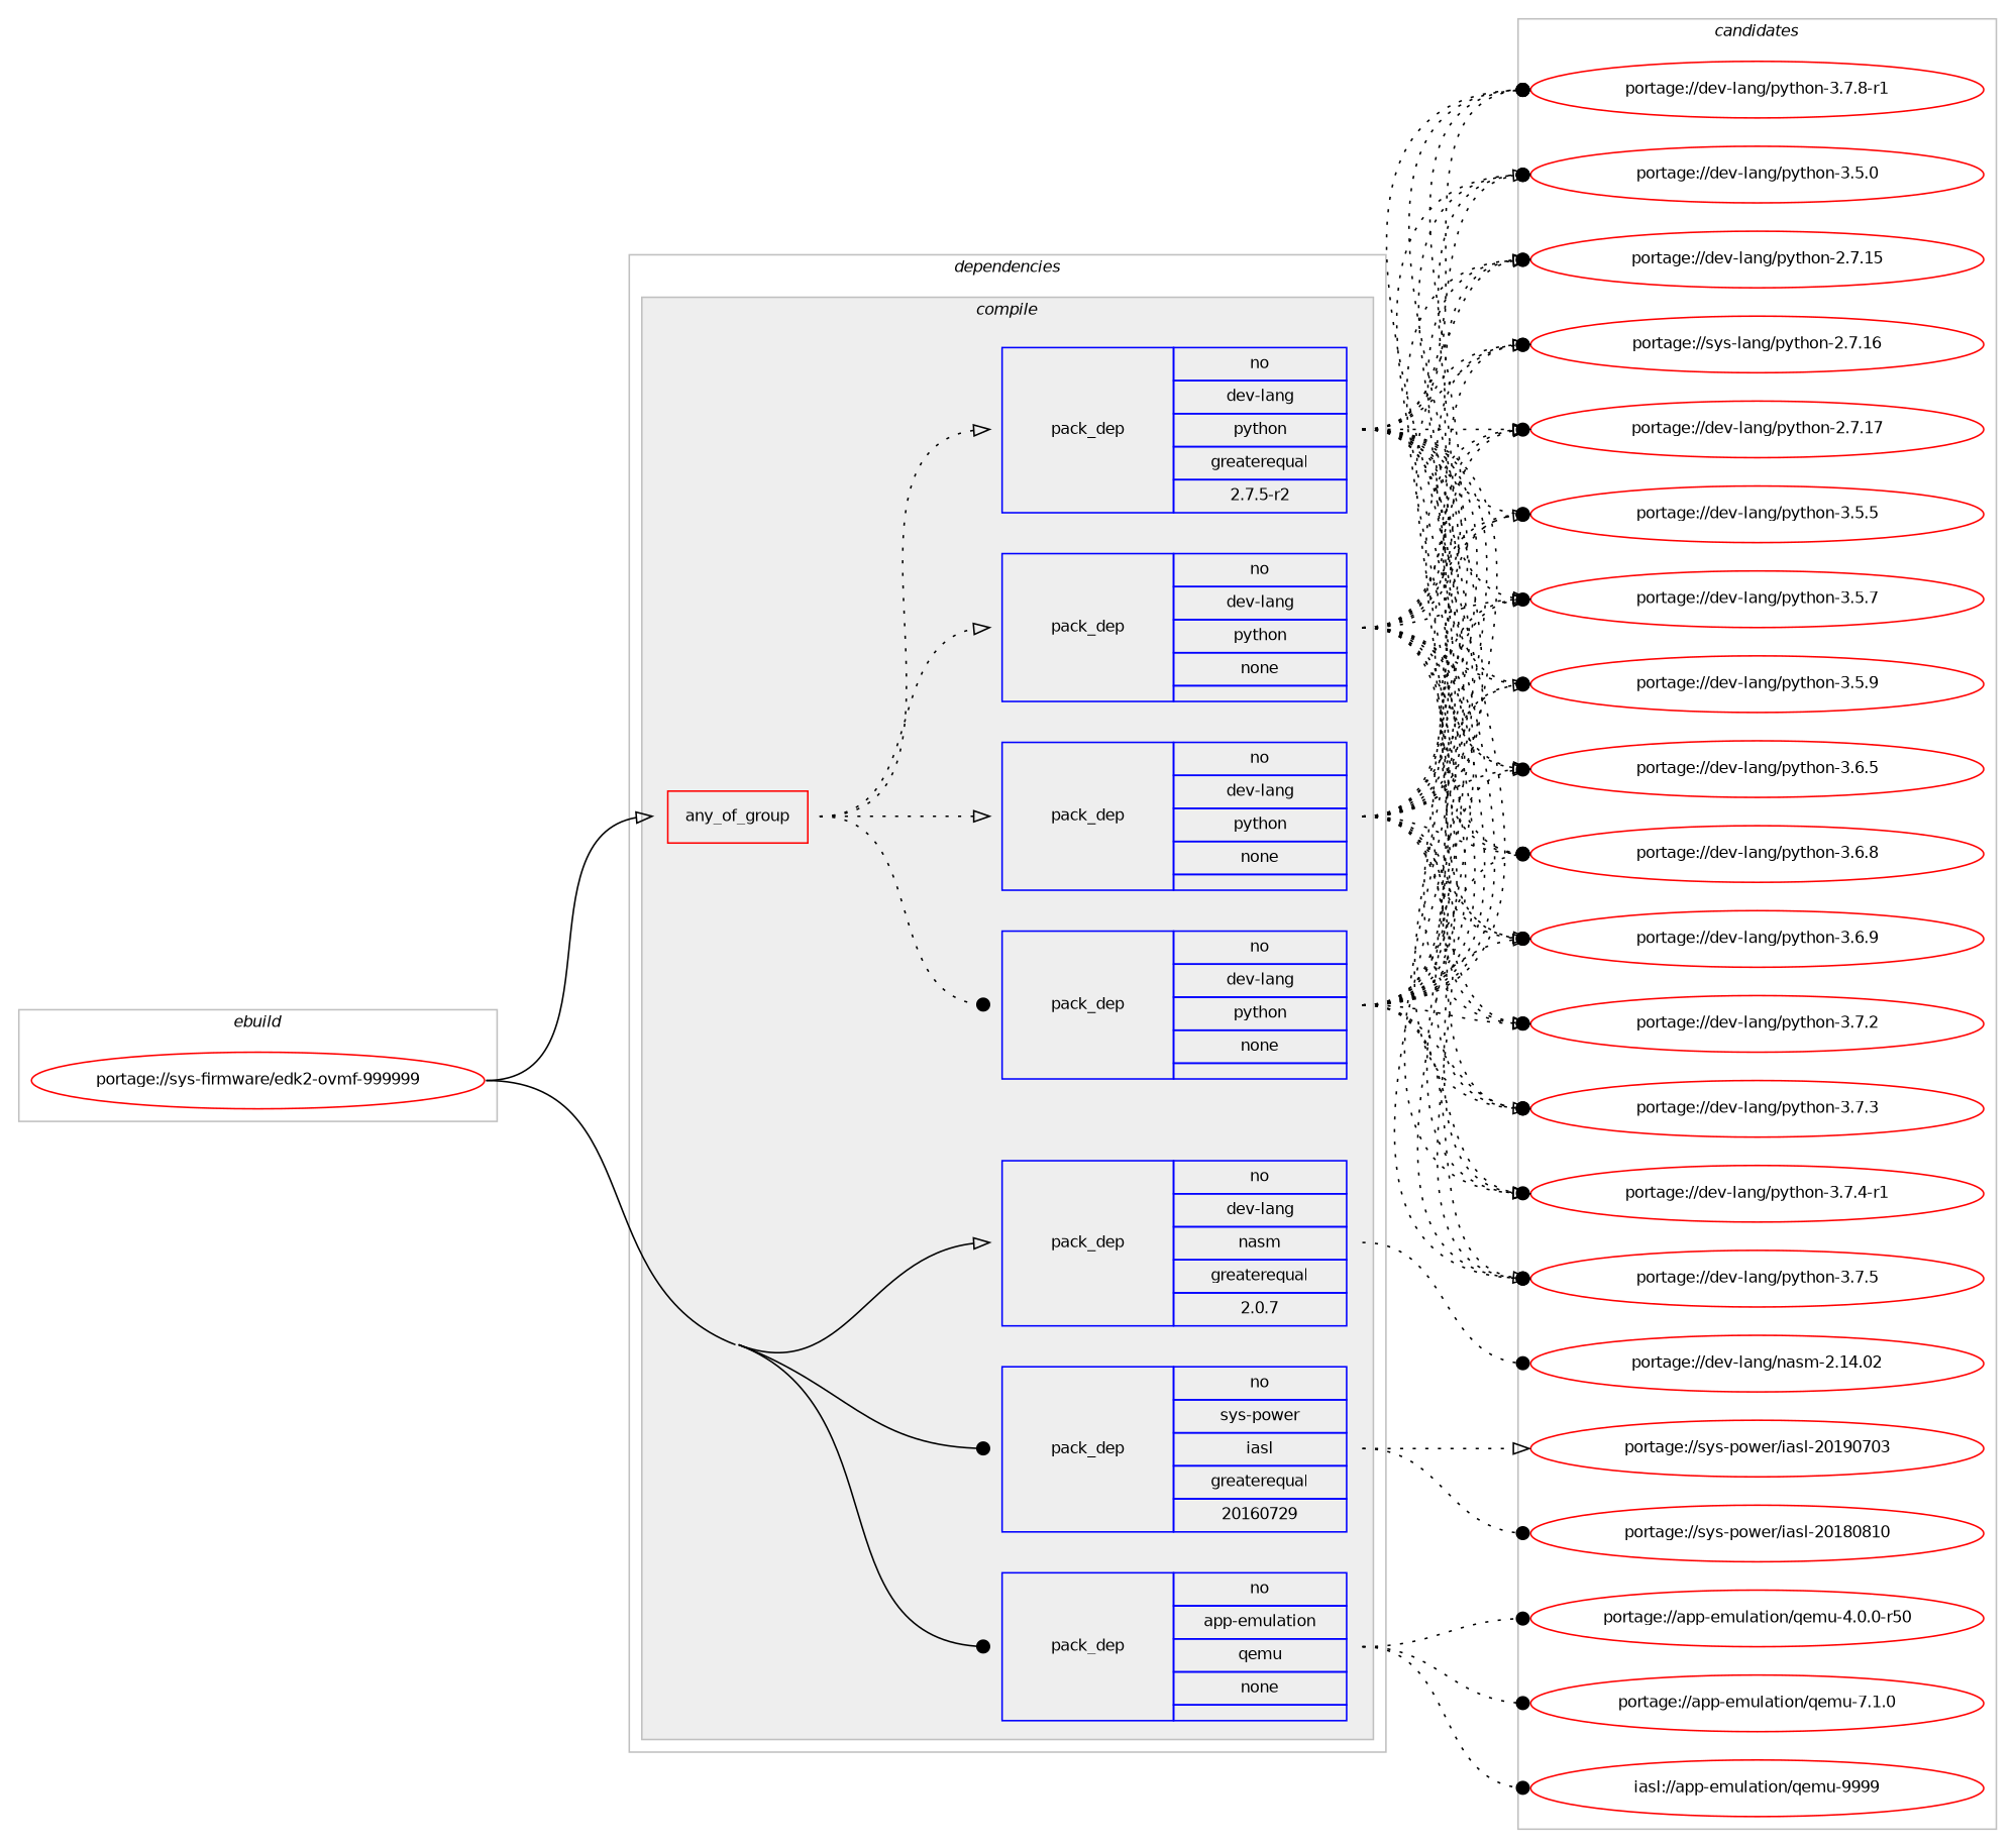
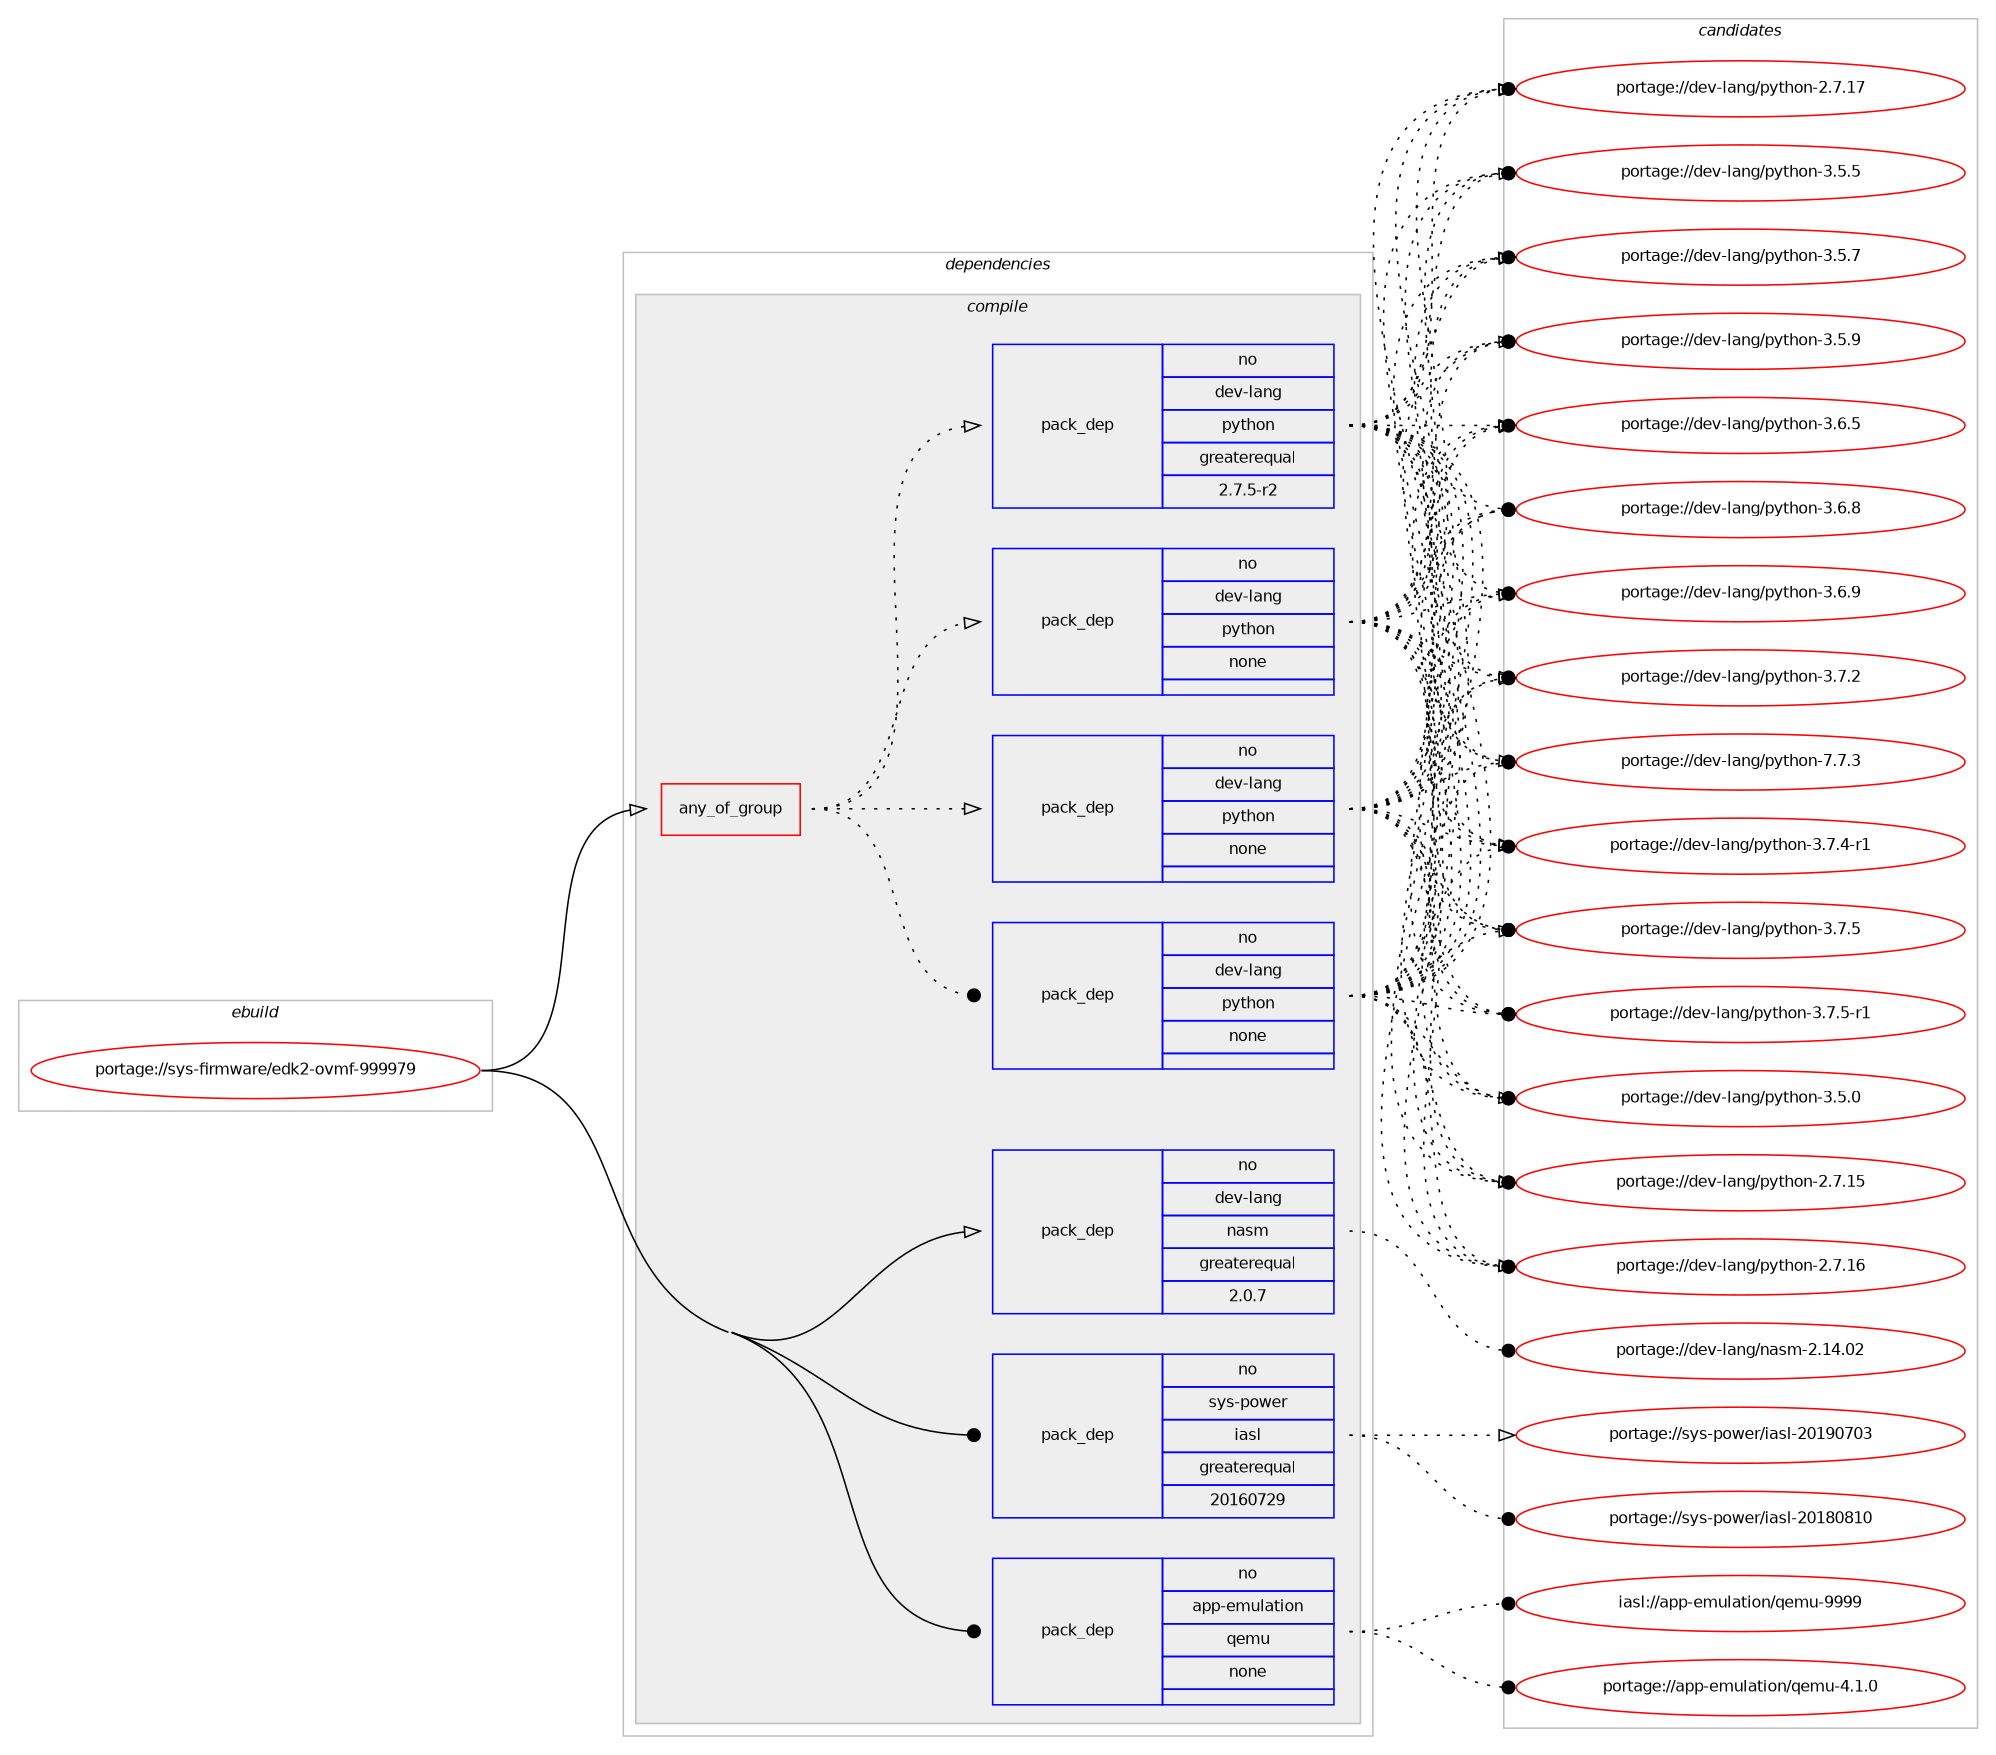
  digraph {
    compound=true
    concentrate=true
    fontname=Helvetica
    fontsize=10
    newrank=true
    rankdir=LR
    ranksep=1.5
    node [color=red fontname=Helvetica fontsize=10]
    edge [arrowhead=dot headport=w style=dotted tailport=e weight=100]
-   n1 [label="portage://sys-firmware/edk2-ovmf-999999" width=4]
+   n1 [label="portage://sys-firmware/edk2-ovmf-999979" width=4]
    n2 [color=blue label=<<TABLE BORDER="0" CELLBORDER="1" CELLSPACING="0" CELLPADDING="4" WIDTH="220"><TR><TD ROWSPAN="6" CELLPADDING="30">pack_dep</TD></TR><TR><TD WIDTH="110">no</TD></TR><TR><TD>dev-lang</TD></TR><TR><TD>python</TD></TR><TR><TD>none</TD></TR><TR><TD></TD></TR></TABLE>> shape=none]
    n3 [color=blue label=<<TABLE BORDER="0" CELLBORDER="1" CELLSPACING="0" CELLPADDING="4" WIDTH="220"><TR><TD ROWSPAN="6" CELLPADDING="30">pack_dep</TD></TR><TR><TD WIDTH="110">no</TD></TR><TR><TD>dev-lang</TD></TR><TR><TD>python</TD></TR><TR><TD>none</TD></TR><TR><TD></TD></TR></TABLE>> shape=none]
    n4 [color=blue label=<<TABLE BORDER="0" CELLBORDER="1" CELLSPACING="0" CELLPADDING="4" WIDTH="220"><TR><TD ROWSPAN="6" CELLPADDING="30">pack_dep</TD></TR><TR><TD WIDTH="110">no</TD></TR><TR><TD>dev-lang</TD></TR><TR><TD>python</TD></TR><TR><TD>none</TD></TR><TR><TD></TD></TR></TABLE>> shape=none]
    n5 [color=blue label=<<TABLE BORDER="0" CELLBORDER="1" CELLSPACING="0" CELLPADDING="4" WIDTH="220"><TR><TD ROWSPAN="6" CELLPADDING="30">pack_dep</TD></TR><TR><TD WIDTH="110">no</TD></TR><TR><TD>dev-lang</TD></TR><TR><TD>python</TD></TR><TR><TD>greaterequal</TD></TR><TR><TD>2.7.5-r2</TD></TR></TABLE>> shape=none]
    n6 [label=<<TABLE BORDER="0" CELLBORDER="1" CELLSPACING="0" CELLPADDING="4"><TR><TD CELLPADDING="10">any_of_group</TD></TR></TABLE>> shape=none]
    n7 [color=blue label=<<TABLE BORDER="0" CELLBORDER="1" CELLSPACING="0" CELLPADDING="4" WIDTH="220"><TR><TD ROWSPAN="6" CELLPADDING="30">pack_dep</TD></TR><TR><TD WIDTH="110">no</TD></TR><TR><TD>app-emulation</TD></TR><TR><TD>qemu</TD></TR><TR><TD>none</TD></TR><TR><TD></TD></TR></TABLE>> shape=none]
    n8 [color=blue label=<<TABLE BORDER="0" CELLBORDER="1" CELLSPACING="0" CELLPADDING="4" WIDTH="220"><TR><TD ROWSPAN="6" CELLPADDING="30">pack_dep</TD></TR><TR><TD WIDTH="110">no</TD></TR><TR><TD>dev-lang</TD></TR><TR><TD>nasm</TD></TR><TR><TD>greaterequal</TD></TR><TR><TD>2.0.7</TD></TR></TABLE>> shape=none]
    n9 [color=blue label=<<TABLE BORDER="0" CELLBORDER="1" CELLSPACING="0" CELLPADDING="4" WIDTH="220"><TR><TD ROWSPAN="6" CELLPADDING="30">pack_dep</TD></TR><TR><TD WIDTH="110">no</TD></TR><TR><TD>sys-power</TD></TR><TR><TD>iasl</TD></TR><TR><TD>greaterequal</TD></TR><TR><TD>20160729</TD></TR></TABLE>> shape=none]
    n10 [label="portage://dev-lang/python-2.7.15" width=4]
-   n11 [label="portage://sys-lang/python-2.7.16" width=4]
+   n11 [label="portage://dev-lang/python-2.7.16" width=4]
    n12 [label="portage://dev-lang/python-2.7.17" width=4]
    n13 [label="portage://dev-lang/python-3.5.5" width=4]
    n14 [label="portage://dev-lang/python-3.5.7" width=4]
    n15 [label="portage://dev-lang/python-3.5.9" width=4]
    n16 [label="portage://dev-lang/python-3.6.5" width=4]
    n17 [label="portage://dev-lang/python-3.6.8" width=4]
    n18 [label="portage://dev-lang/python-3.6.9" width=4]
    n19 [label="portage://dev-lang/python-3.7.2" width=4]
-   n20 [label="portage://dev-lang/python-3.7.3" width=4]
+   n20 [label="portage://dev-lang/python-7.7.3" width=4]
    n21 [label="portage://dev-lang/python-3.7.4-r1" width=4]
    n22 [label="portage://dev-lang/python-3.7.5" width=4]
-   n23 [label="portage://dev-lang/python-3.7.8-r1" width=4]
+   n23 [label="portage://dev-lang/python-3.7.5-r1" width=4]
    n24 [label="portage://dev-lang/python-3.5.0" width=4]
-   n25 [label="portage://app-emulation/qemu-4.0.0-r50" width=4]
-   n26 [label="portage://app-emulation/qemu-7.1.0" width=4]
+   n26 [label="portage://app-emulation/qemu-4.1.0" width=4]
    n27 [label="iasl://app-emulation/qemu-9999" width=4]
    n28 [label="portage://dev-lang/nasm-2.14.02" width=4]
    n29 [label="portage://sys-power/iasl-20180810" width=4]
    n30 [label="portage://sys-power/iasl-20190703" width=4]
    subgraph cluster_1 {
      color=gray
      label=<<i>ebuild</i>>
      rank=same
      n1
    }
    subgraph cluster_2 {
      color=gray
      label=<<i>dependencies</i>>
      subgraph cluster_3 {
        color=gray
        fillcolor="#eeeeee"
        label=<<i>compile</i>>
        style=filled
        subgraph sub_4 {
          color=gray
          fillcolor="#eeeeee"
          label=<<i>compile</i>>
          style=filled
          n6
          subgraph sub_5 {
            color=gray
            fillcolor="#eeeeee"
            label=<<i>compile</i>>
            style=filled
            n2
          }
          subgraph sub_6 {
            color=gray
            fillcolor="#eeeeee"
            label=<<i>compile</i>>
            style=filled
            n3
          }
          subgraph sub_7 {
            color=gray
            fillcolor="#eeeeee"
            label=<<i>compile</i>>
            style=filled
            n4
          }
          subgraph sub_8 {
            color=gray
            fillcolor="#eeeeee"
            label=<<i>compile</i>>
            style=filled
            n5
          }
        }
        subgraph sub_9 {
          color=gray
          fillcolor="#eeeeee"
          label=<<i>compile</i>>
          style=filled
          n7
        }
        subgraph sub_10 {
          color=gray
          fillcolor="#eeeeee"
          label=<<i>compile</i>>
          style=filled
          n8
        }
        subgraph sub_11 {
          color=gray
          fillcolor="#eeeeee"
          label=<<i>compile</i>>
          style=filled
          n9
        }
      }
      subgraph cluster_12 {
        color=gray
        fillcolor="#eeeeee"
        label=<<i>compile and run</i>>
        style=filled
      }
      subgraph cluster_13 {
        color=gray
        fillcolor="#eeeeee"
        label=<<i>run</i>>
        style=filled
      }
    }
    subgraph cluster_14 {
      color=gray
      label=<<i>candidates</i>>
      rank=same
      subgraph sub_15 {
        color=black
        label=<<i>candidates</i>>
        nodesep=1
        rank=same
        n10
        n11
        n12
        n13
        n14
        n15
        n16
        n17
        n18
        n19
        n20
        n21
        n22
        n23
        n24
      }
      subgraph sub_16 {
        color=black
        label=<<i>candidates</i>>
        nodesep=1
        rank=same
        n10
        n11
        n12
        n13
        n14
        n15
        n16
        n17
        n18
        n19
        n20
        n21
        n22
        n23
        n24
      }
      subgraph sub_17 {
        color=black
        label=<<i>candidates</i>>
        nodesep=1
        rank=same
        n10
        n11
        n12
        n13
        n14
        n15
        n16
        n17
        n18
        n19
        n20
        n21
        n22
        n23
        n24
      }
      subgraph sub_18 {
        color=black
        label=<<i>candidates</i>>
        nodesep=1
        rank=same
        n10
        n11
        n12
        n13
        n14
        n15
        n16
        n17
        n18
        n19
        n20
        n21
        n22
        n23
        n24
      }
      subgraph sub_19 {
        color=black
        label=<<i>candidates</i>>
        nodesep=1
        rank=same
-       n25
        n26
        n27
      }
      subgraph sub_20 {
        color=black
        label=<<i>candidates</i>>
        nodesep=1
        rank=same
        n28
      }
      subgraph sub_21 {
        color=black
        label=<<i>candidates</i>>
        nodesep=1
        rank=same
        n29
        n30
      }
    }
    n1 -> n6 [arrowhead=onormal style=solid weight=20]
    n1 -> n7 [style=solid weight=20]
    n1 -> n8 [arrowhead=onormal style=solid weight=20]
    n1 -> n9 [style=solid weight=20]
    n2 -> n10 [arrowhead=onormal]
    n2 -> n11 [arrowhead=onormal]
    n2 -> n12
    n2 -> n13
    n2 -> n14
    n2 -> n15 [arrowhead=onormal]
    n2 -> n16
    n2 -> n17
    n2 -> n18 [arrowhead=onormal]
    n2 -> n19 [arrowhead=onormal]
    n2 -> n20
    n2 -> n21
    n2 -> n22 [arrowhead=onormal]
    n2 -> n23
    n2 -> n24
    n3 -> n10
    n3 -> n11 [arrowhead=onormal]
    n3 -> n12 [arrowhead=onormal]
    n3 -> n13
    n3 -> n14 [arrowhead=onormal]
    n3 -> n15
    n3 -> n16 [arrowhead=onormal]
    n3 -> n17
    n3 -> n18 [arrowhead=onormal]
    n3 -> n19
    n3 -> n20
    n3 -> n21 [arrowhead=onormal]
    n3 -> n22
    n3 -> n23
    n3 -> n24
    n4 -> n10
    n4 -> n11
    n4 -> n12 [arrowhead=onormal]
    n4 -> n13 [arrowhead=onormal]
    n4 -> n14 [arrowhead=onormal]
    n4 -> n15
    n4 -> n16 [arrowhead=onormal]
    n4 -> n17
    n4 -> n18
    n4 -> n19 [arrowhead=onormal]
    n4 -> n20
    n4 -> n21 [arrowhead=onormal]
    n4 -> n22
    n4 -> n23
    n4 -> n24 [arrowhead=onormal]
    n5 -> n10 [arrowhead=onormal]
    n5 -> n11
    n5 -> n12 [arrowhead=onormal]
    n5 -> n13
    n5 -> n14 [arrowhead=onormal]
    n5 -> n15
    n5 -> n16 [arrowhead=onormal]
    n5 -> n17
    n5 -> n18
    n5 -> n19
    n5 -> n20 [arrowhead=onormal]
    n5 -> n21 [arrowhead=onormal]
    n5 -> n22
    n5 -> n23
    n5 -> n24
    n6 -> n2 [weight=20]
    n6 -> n3 [arrowhead=onormal weight=20]
    n6 -> n4 [arrowhead=onormal weight=20]
    n6 -> n5 [arrowhead=onormal weight=20]
-   n7 -> n25
    n7 -> n26
    n7 -> n27
    n8 -> n28
    n9 -> n29
    n9 -> n30 [arrowhead=onormal]
  }
